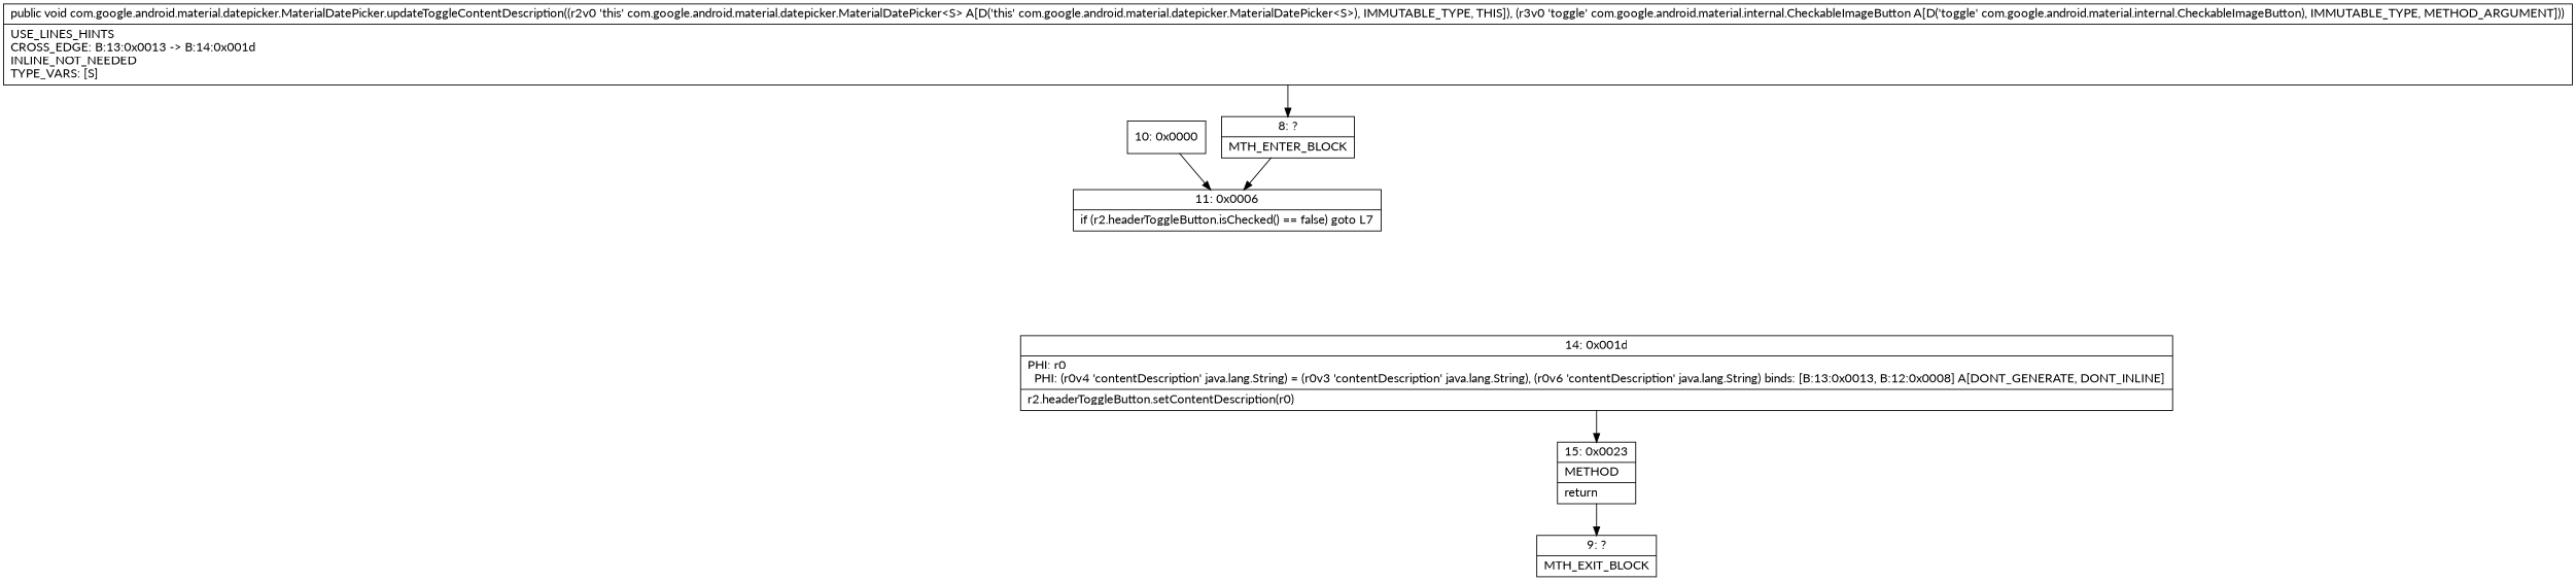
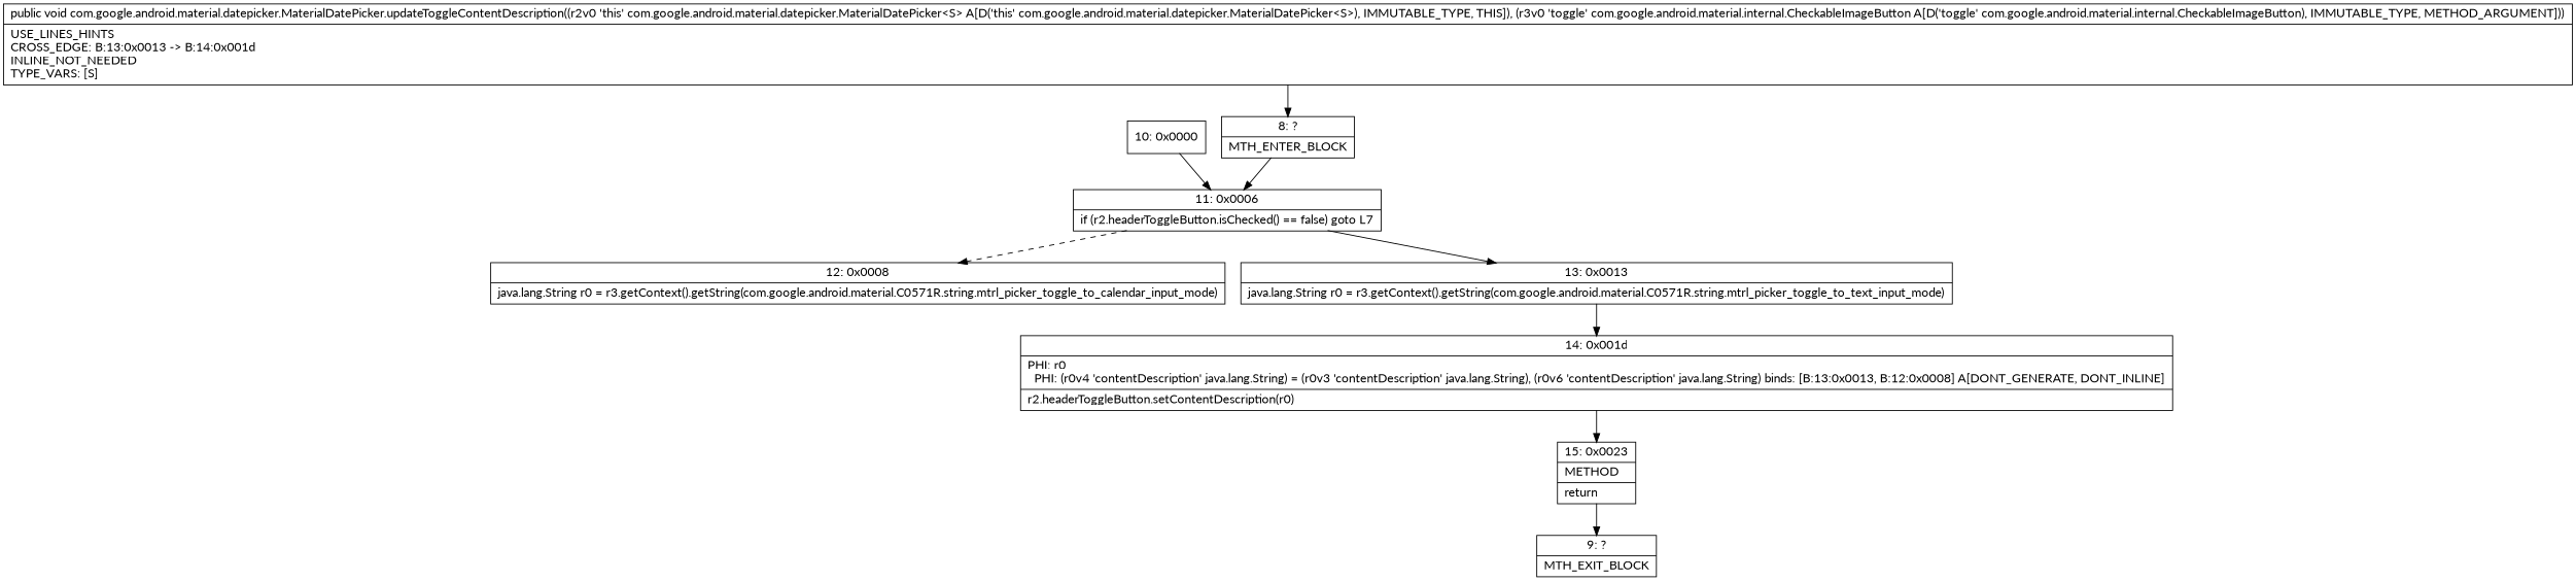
  digraph {
    fontname=Lato
    node [fontname=Lato shape=record]
    edge [fontname=Lato]
    n1 [label="{8\:\ ?|MTH_ENTER_BLOCK\l}"]
    n2 [label="{11\:\ 0x0006|if (r2.headerToggleButton.isChecked() == false) goto L7\l}"]
    n3 [label="{10\:\ 0x0000}"]
+   n4 [label="{12\:\ 0x0008|java.lang.String r0 = r3.getContext().getString(com.google.android.material.C0571R.string.mtrl_picker_toggle_to_calendar_input_mode)\l}"]
+   n5 [label="{13\:\ 0x0013|java.lang.String r0 = r3.getContext().getString(com.google.android.material.C0571R.string.mtrl_picker_toggle_to_text_input_mode)\l}"]
    n6 [label="{14\:\ 0x001d|PHI: r0 \l  PHI: (r0v4 'contentDescription' java.lang.String) = (r0v3 'contentDescription' java.lang.String), (r0v6 'contentDescription' java.lang.String) binds: [B:13:0x0013, B:12:0x0008] A[DONT_GENERATE, DONT_INLINE]\l|r2.headerToggleButton.setContentDescription(r0)\l}"]
    n7 [label="{15\:\ 0x0023|METHOD\l|return\l}"]
    n8 [label="{9\:\ ?|MTH_EXIT_BLOCK\l}"]
    n9 [label="{public void com.google.android.material.datepicker.MaterialDatePicker.updateToggleContentDescription((r2v0 'this' com.google.android.material.datepicker.MaterialDatePicker\<S\> A[D('this' com.google.android.material.datepicker.MaterialDatePicker\<S\>), IMMUTABLE_TYPE, THIS]), (r3v0 'toggle' com.google.android.material.internal.CheckableImageButton A[D('toggle' com.google.android.material.internal.CheckableImageButton), IMMUTABLE_TYPE, METHOD_ARGUMENT]))  | USE_LINES_HINTS\lCROSS_EDGE: B:13:0x0013 \-\> B:14:0x001d\lINLINE_NOT_NEEDED\lTYPE_VARS: [S]\l}"]
    n1 -> n2
+   n2 -> n4 [style=dashed]
+   n2 -> n5
    n3 -> n2
+   n5 -> n6
    n6 -> n7
    n7 -> n8
    n9 -> n1
  }
